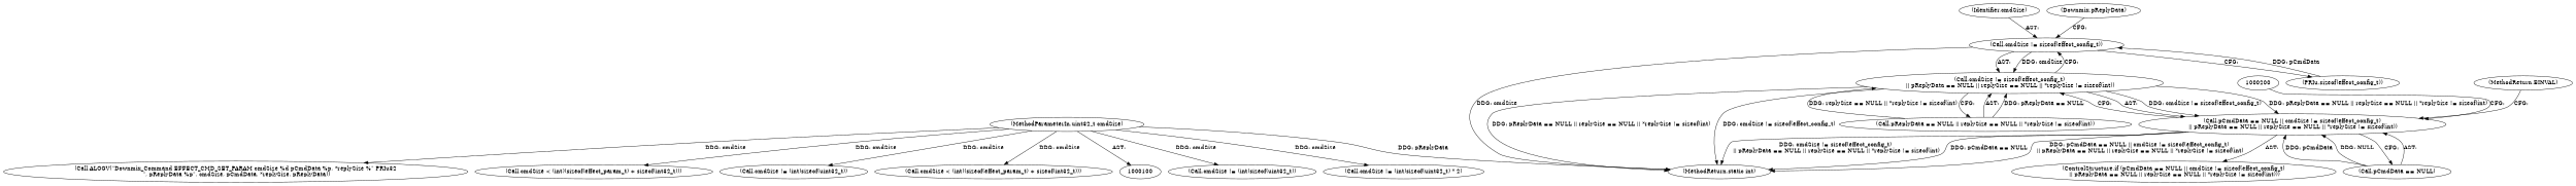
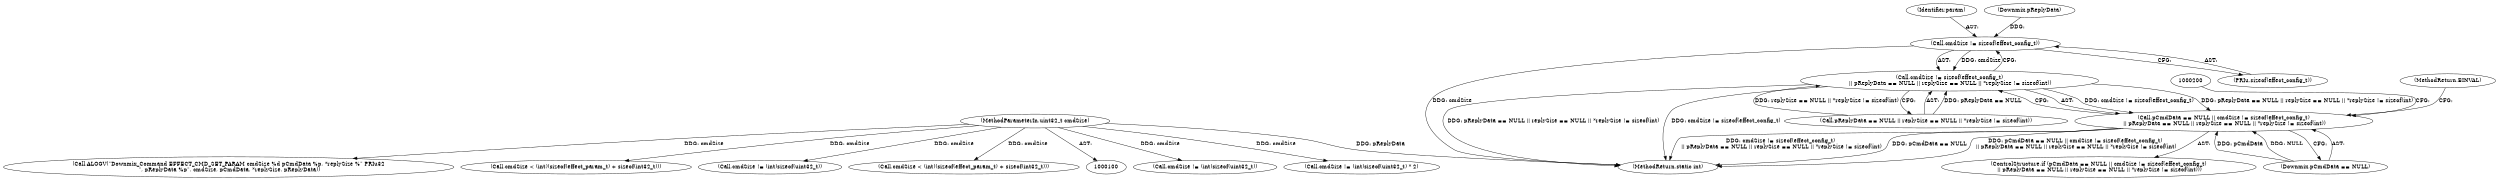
  digraph {
    n1 [label="(Call,cmdSize != sizeof(effect_config_t))"]
    n2 [label="(Call,cmdSize != sizeof(effect_config_t)\n || pReplyData == NULL || replySize == NULL || *replySize != sizeof(int))"]
    n3 [label="(PRIu,sizeof(effect_config_t))"]
    n4 [label="(MethodReturn,static int)"]
    n5 [label="(Call,pCmdData == NULL || cmdSize != sizeof(effect_config_t)\n || pReplyData == NULL || replySize == NULL || *replySize != sizeof(int))"]
    n6 [label="(Call,pReplyData == NULL || replySize == NULL || *replySize != sizeof(int))"]
    n7 [label="(MethodParameterIn,uint32_t cmdSize)"]
    n8 [label="(Call,cmdSize != (int)sizeof(uint32_t))"]
    n9 [label="(Call,cmdSize != (int)sizeof(uint32_t) * 2)"]
    n10 [label="(Call,ALOGV(\"Downmix_Command EFFECT_CMD_SET_PARAM cmdSize %d pCmdData %p, *replySize %\" PRIu32\n \", pReplyData %p\", cmdSize, pCmdData, *replySize, pReplyData))"]
    n11 [label="(Call,cmdSize < (int)(sizeof(effect_param_t) + sizeof(int32_t)))"]
    n12 [label="(Call,cmdSize != (int)sizeof(uint32_t))"]
    n13 [label="(Call,cmdSize < (int)(sizeof(effect_param_t) + sizeof(int32_t)))"]
    1000100
-   n15 [label="(Call,pCmdData == NULL)"]
+   n15 [label="(Downmix,pCmdData == NULL)"]
    n16 [label="(ControlStructure,if (pCmdData == NULL || cmdSize != sizeof(effect_config_t)\n || pReplyData == NULL || replySize == NULL || *replySize != sizeof(int)))"]
-   n17 [label="(Identifier,cmdSize)"]
+   n17 [label="(Identifier,param)"]
    n18 [label="(Downmix,pReplyData)"]
    n19 [label="(MethodReturn,EINVAL)"]
    1000200
    n1 -> n2 [label="AST: "]
    n1 -> n2 [label="DDG: cmdSize"]
    n1 -> n3 [label="CFG: "]
    n1 -> n4 [label="DDG: cmdSize"]
    n2 -> n1 [label="CFG: "]
    n2 -> n4 [label="DDG: pReplyData == NULL || replySize == NULL || *replySize != sizeof(int)"]
    n2 -> n4 [label="DDG: cmdSize != sizeof(effect_config_t)"]
    n2 -> n5 [label="AST: "]
    n2 -> n5 [label="DDG: cmdSize != sizeof(effect_config_t)"]
    n2 -> n5 [label="DDG: pReplyData == NULL || replySize == NULL || *replySize != sizeof(int)"]
    n2 -> n6 [label="CFG: "]
-   n3 -> n1 [label="DDG: pCmdData"]
+   n3 -> n1 [label="AST: "]
    n5 -> n2 [label="CFG: "]
    n5 -> n4 [label="DDG: pCmdData == NULL"]
    n5 -> n4 [label="DDG: pCmdData == NULL || cmdSize != sizeof(effect_config_t)\n || pReplyData == NULL || replySize == NULL || *replySize != sizeof(int)"]
    n5 -> n4 [label="DDG: cmdSize != sizeof(effect_config_t)\n || pReplyData == NULL || replySize == NULL || *replySize != sizeof(int)"]
    n5 -> n15 [label="CFG: "]
    n5 -> n16 [label="AST: "]
    n6 -> n2 [label="AST: "]
    n6 -> n2 [label="DDG: pReplyData == NULL"]
    n6 -> n2 [label="DDG: replySize == NULL || *replySize != sizeof(int)"]
    n7 -> n4 [label="DDG: pReplyData"]
    n7 -> n8 [label="DDG: cmdSize"]
    n7 -> n9 [label="DDG: cmdSize"]
    n7 -> n10 [label="DDG: cmdSize"]
    n7 -> n11 [label="DDG: cmdSize"]
    n7 -> n12 [label="DDG: cmdSize"]
    n7 -> n13 [label="DDG: cmdSize"]
    n7 -> 1000100 [label="AST: "]
    n15 -> n5 [label="AST: "]
    n15 -> n5 [label="DDG: pCmdData"]
    n15 -> n5 [label="DDG: NULL"]
    n17 -> n1 [label="AST: "]
-   n18 -> n1 [label="CFG: "]
+   n18 -> n1 [label="DDG: "]
    n19 -> n5 [label="CFG: "]
    1000200 -> n5 [label="CFG: "]
  }
